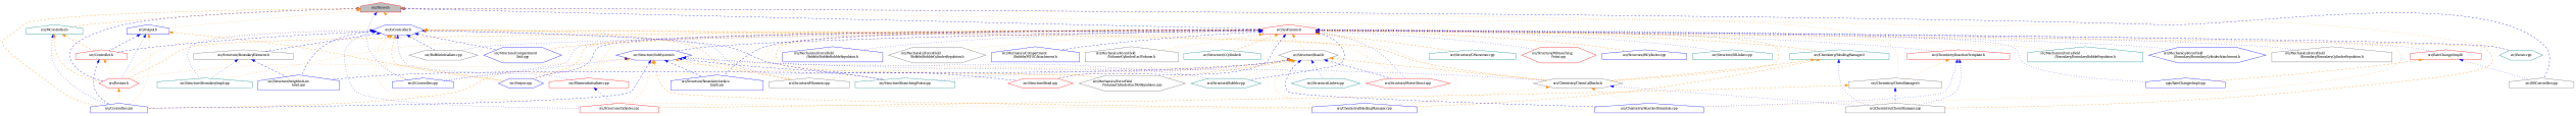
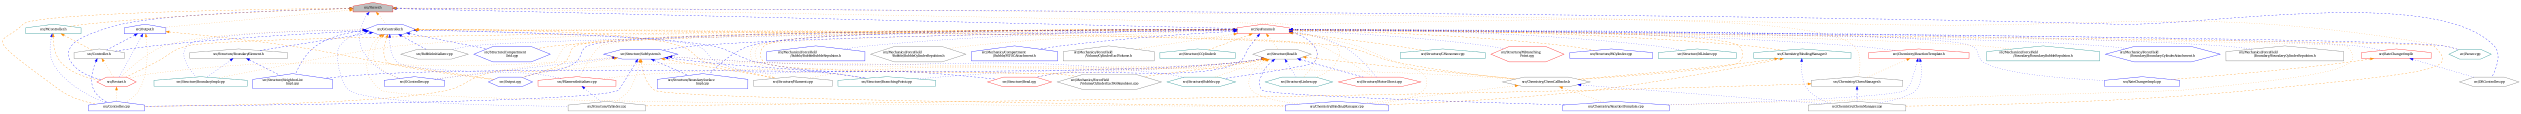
  digraph {
    fontname=Merriweather
    node [color=blue fillcolor=white fontname=Merriweather fontsize=10 shape=house style=filled]
    edge [color=darkorange dir=back fontname=Merriweather fontsize=10 labelfontname=Helvetica labelfontsize=10 style=dotted]
    n1 [color=red fillcolor=grey75 fontcolor=black height=0.2 label="src/Parser.h" width=0.4]
    n2 [height=0.2 label="src/GController.h" shape=hexagon width=0.4]
    n3 [height=0.2 label="src/Controller.cpp" width=0.4]
    n4 [color=red height=0.2 label="src/Restart.h" shape=hexagon width=0.4]
    n5 [height=0.2 label="src/GController.cpp" width=0.4]
    n6 [color=red height=0.2 label="src/SysParams.h" width=0.4]
    n7 [color=gray40 height=0.2 label="src/Chemistry/ChemManager.h" width=0.4]
-   n8 [color=gray40 height=0.2 label="src/DRController.cpp" width=0.4]
+   n8 [color=gray40 height=0.2 label="src/DRController.cpp" shape=hexagon width=0.4]
    n9 [color=teal height=0.2 label="src/Parser.cpp" shape=hexagon width=0.4]
    n10 [height=0.2 label="src/Output.h" width=0.4]
    n11 [color=teal height=0.2 label="src/MController.h" width=0.4]
    n12 [color=gray40 height=0.2 label="src/BubbleInitializer.cpp" shape=hexagon width=0.4]
    n13 [color=gray40 height=0.2 label="src/Chemistry/ChemCallbacks.h" shape=hexagon width=0.4]
    n14 [height=0.2 label="src/Chemistry/BindingManager.cpp" width=0.4]
-   n15 [color=red height=0.2 label="src/Controller.h" width=0.4]
+   n15 [color=gray40 height=0.2 label="src/Controller.h" width=0.4]
    n16 [color=red height=0.2 label="src/FilamentInitializer.cpp" width=0.4]
    n17 [height=0.2 label="src/Output.cpp" shape=hexagon width=0.4]
    n18 [color=red height=0.2 label="src/Structure/Bead.cpp" shape=hexagon width=0.4]
    n19 [color=gray40 height=0.2 label="src/Structure/BoundaryElement.h" width=0.4]
    n20 [color=teal height=0.2 label="src/Structure/BoundaryImpl.cpp" width=0.4]
    n21 [height=0.2 label="src/Structure/NeighborList\lImpl.cpp" width=0.4]
    n22 [color=teal height=0.2 label="src/Structure/BranchingPoint.cpp" width=0.4]
    n23 [height=0.2 label="src/Structure/Compartment\lGrid.cpp" shape=hexagon width=0.4]
-   n24 [color=red height=0.2 label="src/Structure/Cylinder.cpp" width=0.4]
+   n24 [color=gray40 height=0.2 label="src/Structure/Cylinder.cpp" width=0.4]
    n25 [color=gray40 height=0.2 label="src/Structure/Filament.cpp" width=0.4]
    n26 [color=teal height=0.2 label="src/Structure/Linker.cpp" shape=hexagon width=0.4]
    n27 [color=red height=0.2 label="src/Structure/MotorGhost.cpp" shape=hexagon width=0.4]
    n28 [color=gray40 height=0.2 label="src/Chemistry/ChemManager.cpp" width=0.4]
    n29 [height=0.2 label="src/Chemistry/ReactionTemplate.cpp" width=0.4]
    n30 [color=teal height=0.2 label="src/Chemistry/BindingManager.h" width=0.4]
    n31 [color=red height=0.2 label="src/Chemistry/ReactionTemplate.h" width=0.4]
    n32 [color=red height=0.2 label="src/RateChangerImpl.h" width=0.4]
-   n33 [height=0.2 label="cpp/RateChangerImpl.cpp" width=0.4]
+   n33 [height=0.2 label="src/RateChangerImpl.cpp" width=0.4]
    n34 [color=teal height=0.2 label="src/Mechanics/ForceField\l/Boundary/BoundaryBubbleRepulsion.h" width=0.4]
    n35 [height=0.2 label="src/Mechanics/ForceField\l/Boundary/BoundaryCylinderAttachment.h" shape=hexagon width=0.4]
    n36 [color=gray40 height=0.2 label="src/Mechanics/ForceField\l/Boundary/BoundaryCylinderRepulsion.h" width=0.4]
    n37 [height=0.2 label="src/Mechanics/ForceField\l/Bubble/BubbleBubbleRepulsion.h" width=0.4]
    n38 [color=gray40 height=0.2 label="src/Mechanics/ForceField\l/Bubble/BubbleCylinderRepulsion.h" shape=hexagon width=0.4]
    n39 [height=0.2 label="src/Mechanics/Compartment\l/Bubble/MTOCAttachment.h" width=0.4]
    n40 [color=gray40 height=0.2 label="src/Mechanics/ForceField\l/Volume/CylinderExclVolRepulsion.cpp" shape=hexagon width=0.4]
    n41 [color=gray40 height=0.2 label="src/Mechanics/ForceField\l/Volume/CylinderExclVolume.h" width=0.4]
    n42 [color=gray40 height=0.2 label="src/Structure/Bead.h" shape=hexagon width=0.4]
    n43 [color=teal height=0.2 label="src/Structure/Bubble.cpp" shape=hexagon width=0.4]
    n44 [height=0.2 label="src/Structure/SubSystem.h" shape=hexagon width=0.4]
    n45 [height=0.2 label="src/Structure/BoundarySurface\lImpl.cpp" width=0.4]
    n46 [color=teal height=0.2 label="src/Structure/CCylinder.h" width=0.4]
    n47 [color=teal height=0.2 label="src/Structure/CMonomer.cpp" width=0.4]
    n48 [color=red height=0.2 label="src/Structure/MBranching\lPoint.cpp" shape=hexagon width=0.4]
    n49 [height=0.2 label="src/Structure/MCylinder.cpp" width=0.4]
    n50 [color=teal height=0.2 label="src/Structure/MLinker.cpp" width=0.4]
    n1 -> n2
    n1 -> n3 [style=dashed]
    n1 -> n4 [color=blue style=dashed]
    n1 -> n5 [color=blue]
    n1 -> n6 [color=blue style=dashed]
    n1 -> n7
    n1 -> n8 [color=blue style=dashed]
    n1 -> n9
    n1 -> n10
    n1 -> n11 [style=dashed]
    n2 -> n4
    n2 -> n5
    n2 -> n12 [color=blue style=dashed]
    n2 -> n13 [style=dashed]
    n2 -> n14
    n2 -> n15 [color=blue style=dashed]
    n2 -> n16 [color=blue]
    n2 -> n17 [style=dashed]
    n2 -> n18 [color=blue style=dashed]
    n2 -> n19 [color=blue style=dashed]
    n2 -> n20 [color=blue]
    n2 -> n21 [color=blue style=dashed]
    n2 -> n22 [color=blue]
    n2 -> n23 [color=blue style=dashed]
    n2 -> n24 [color=blue]
    n2 -> n25 [style=dashed]
    n2 -> n26
    n2 -> n27
    n4 -> n3
    n6 -> n3 [style=dashed]
    n6 -> n4 [style=dashed]
-   n6 -> n5 [color=blue]
+   n6 -> n5
    n6 -> n9 [color=blue style=dashed]
    n6 -> n12 [color=blue]
    n6 -> n13 [style=dashed]
    n6 -> n14
    n6 -> n16
    n6 -> n17 [color=blue style=dashed]
    n6 -> n18 [color=blue style=dashed]
    n6 -> n20
    n6 -> n22
    n6 -> n23 [style=dashed]
    n6 -> n25
    n6 -> n26
    n6 -> n27 [color=blue]
    n6 -> n28 [style=dashed]
    n6 -> n29
    n6 -> n30 [style=dashed]
    n6 -> n31 [color=blue]
    n6 -> n32 [color=blue]
    n6 -> n33 [color=blue]
    n6 -> n34
    n6 -> n35 [color=blue]
    n6 -> n36 [color=blue]
    n6 -> n37 [color=blue]
    n6 -> n38
    n6 -> n39 [color=blue style=dashed]
    n6 -> n40 [style=dashed]
    n6 -> n41
    n6 -> n42
    n6 -> n43 [color=blue style=dashed]
    n6 -> n44 [color=blue style=dashed]
    n6 -> n45 [color=blue style=dashed]
    n6 -> n46 [style=dashed]
    n6 -> n47 [style=dashed]
    n6 -> n48 [color=blue]
    n6 -> n49 [style=dashed]
    n6 -> n50 [color=blue]
    n7 -> n24 [style=dashed]
    n7 -> n28 [color=blue style=dashed]
    n10 -> n3
    n10 -> n4 [color=blue]
    n10 -> n15 [color=blue style=dashed]
    n10 -> n17 [style=dashed]
    n11 -> n3 [color=blue]
    n11 -> n4 [style=dashed]
    n11 -> n15 [style=dashed]
    n13 -> n14
    n13 -> n28 [color=blue]
    n13 -> n29
    n15 -> n3 [color=blue style=dashed]
    n15 -> n4
    n16 -> n24 [color=blue]
    n19 -> n20 [color=blue]
    n19 -> n21 [color=blue style=dashed]
    n30 -> n13 [style=dashed]
    n30 -> n14 [style=dashed]
    n30 -> n28 [color=blue]
    n31 -> n7
    n31 -> n28 [color=blue]
    n31 -> n29 [color=blue]
    n32 -> n8 [color=blue]
    n32 -> n33 [style=dashed]
    n42 -> n13 [style=dashed]
    n42 -> n14
    n42 -> n16
    n42 -> n17
    n42 -> n18
    n42 -> n21 [color=blue style=dashed]
    n42 -> n22 [color=blue]
    n42 -> n25
    n42 -> n26 [color=blue]
    n42 -> n27 [color=blue style=dashed]
    n42 -> n29 [color=blue style=dashed]
    n42 -> n40 [style=dashed]
    n42 -> n43
    n44 -> n3 [color=blue style=dashed]
    n44 -> n4
    n44 -> n5 [color=blue]
-   n44 -> n13 [color=blue]
+   n44 -> n13
    n44 -> n14 [style=dashed]
    n44 -> n17
    n44 -> n22 [color=blue style=dashed]
    n44 -> n24
    n44 -> n25 [style=dashed]
    n44 -> n43 [color=blue]
    n44 -> n45 [color=blue style=dashed]
  }
